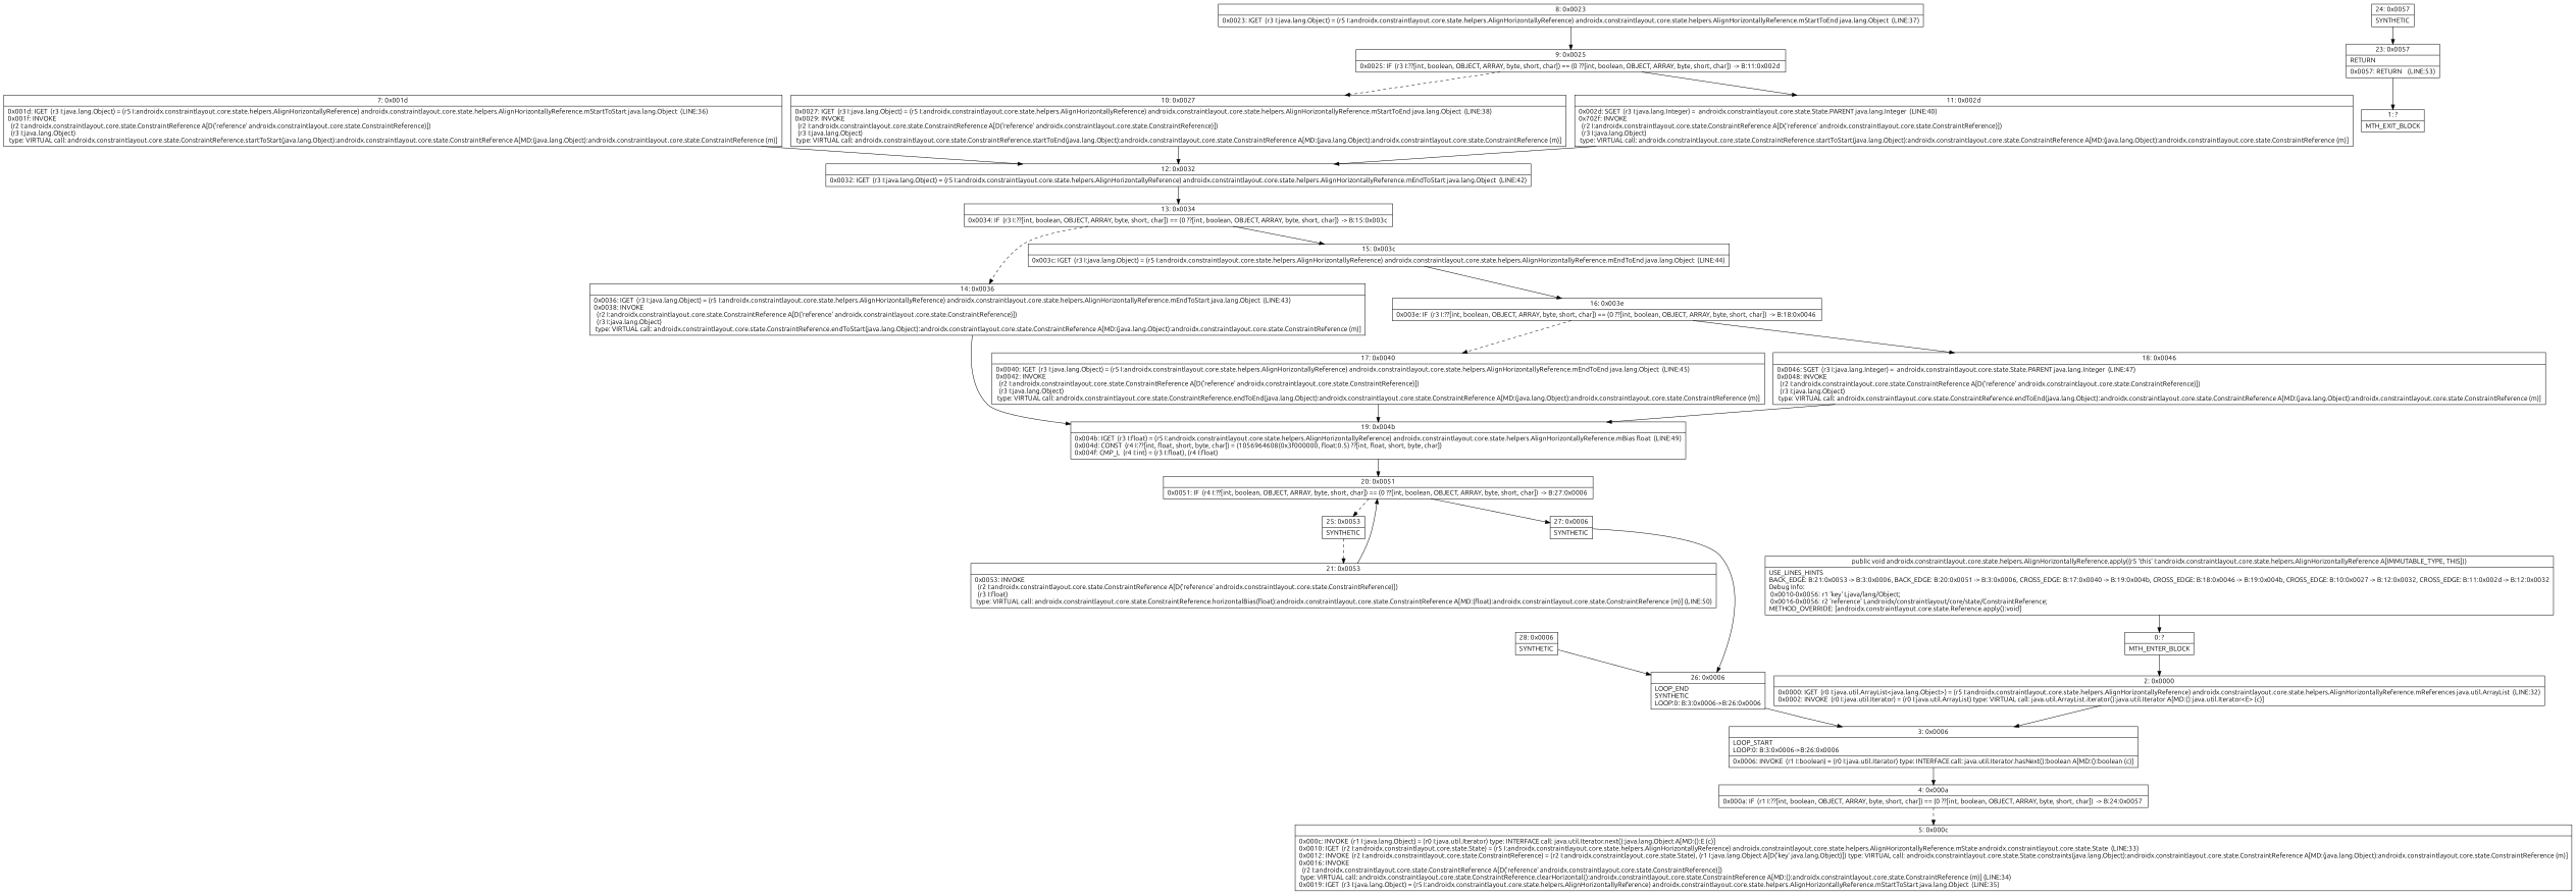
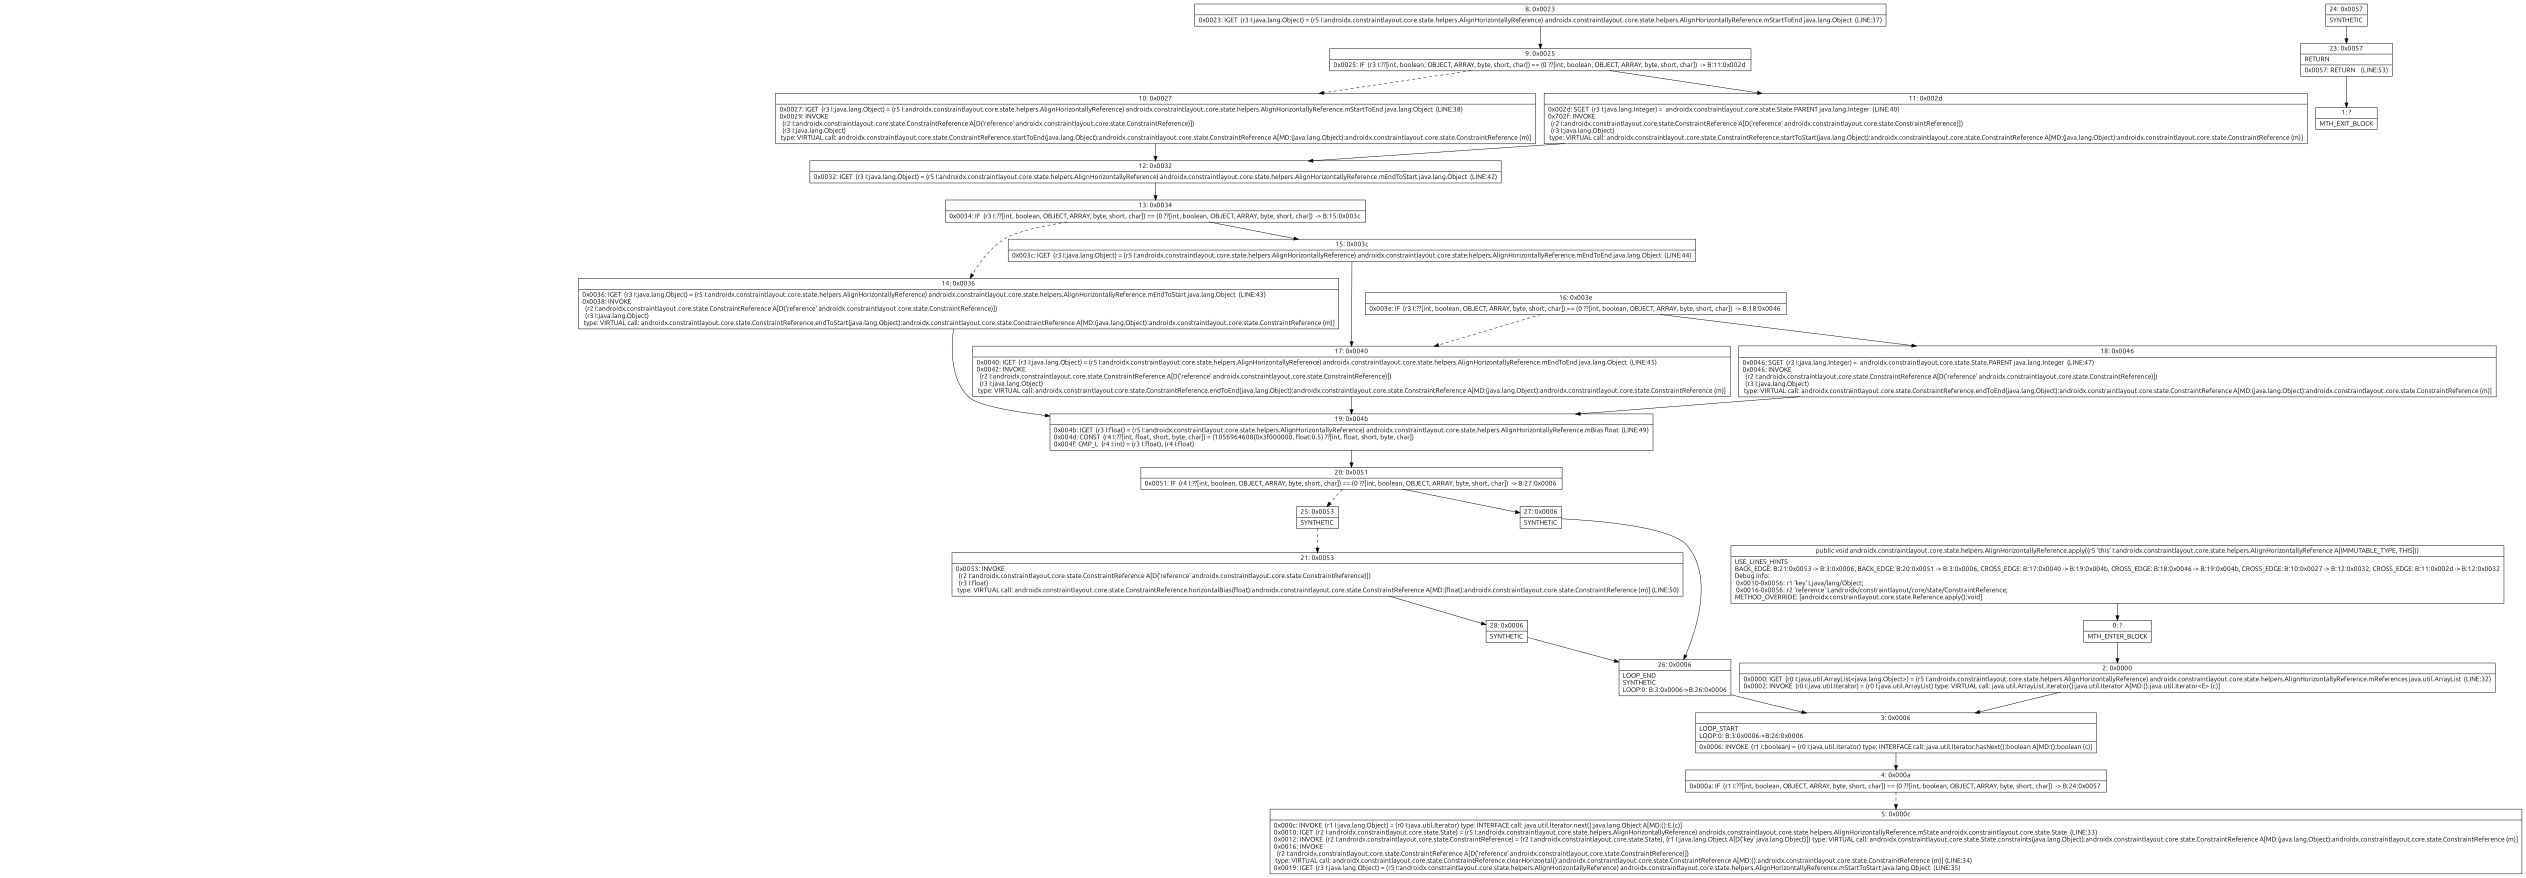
  digraph {
    fontname=Ubuntu
    node [fontname=Ubuntu shape=record]
    edge [fontname=Ubuntu]
    n1 [label="{0\:\ ?|MTH_ENTER_BLOCK\l}"]
    n2 [label="{2\:\ 0x0000|0x0000: IGET  (r0 I:java.util.ArrayList\<java.lang.Object\>) = (r5 I:androidx.constraintlayout.core.state.helpers.AlignHorizontallyReference) androidx.constraintlayout.core.state.helpers.AlignHorizontallyReference.mReferences java.util.ArrayList  (LINE:32)\l0x0002: INVOKE  (r0 I:java.util.Iterator) = (r0 I:java.util.ArrayList) type: VIRTUAL call: java.util.ArrayList.iterator():java.util.Iterator A[MD:():java.util.Iterator\<E\> (c)]\l}"]
    n3 [label="{3\:\ 0x0006|LOOP_START\lLOOP:0: B:3:0x0006\-\>B:26:0x0006\l|0x0006: INVOKE  (r1 I:boolean) = (r0 I:java.util.Iterator) type: INTERFACE call: java.util.Iterator.hasNext():boolean A[MD:():boolean (c)]\l}"]
    n4 [label="{4\:\ 0x000a|0x000a: IF  (r1 I:??[int, boolean, OBJECT, ARRAY, byte, short, char]) == (0 ??[int, boolean, OBJECT, ARRAY, byte, short, char])  \-\> B:24:0x0057 \l}"]
    n5 [label="{5\:\ 0x000c|0x000c: INVOKE  (r1 I:java.lang.Object) = (r0 I:java.util.Iterator) type: INTERFACE call: java.util.Iterator.next():java.lang.Object A[MD:():E (c)]\l0x0010: IGET  (r2 I:androidx.constraintlayout.core.state.State) = (r5 I:androidx.constraintlayout.core.state.helpers.AlignHorizontallyReference) androidx.constraintlayout.core.state.helpers.AlignHorizontallyReference.mState androidx.constraintlayout.core.state.State  (LINE:33)\l0x0012: INVOKE  (r2 I:androidx.constraintlayout.core.state.ConstraintReference) = (r2 I:androidx.constraintlayout.core.state.State), (r1 I:java.lang.Object A[D('key' java.lang.Object)]) type: VIRTUAL call: androidx.constraintlayout.core.state.State.constraints(java.lang.Object):androidx.constraintlayout.core.state.ConstraintReference A[MD:(java.lang.Object):androidx.constraintlayout.core.state.ConstraintReference (m)]\l0x0016: INVOKE  \l  (r2 I:androidx.constraintlayout.core.state.ConstraintReference A[D('reference' androidx.constraintlayout.core.state.ConstraintReference)])\l type: VIRTUAL call: androidx.constraintlayout.core.state.ConstraintReference.clearHorizontal():androidx.constraintlayout.core.state.ConstraintReference A[MD:():androidx.constraintlayout.core.state.ConstraintReference (m)] (LINE:34)\l0x0019: IGET  (r3 I:java.lang.Object) = (r5 I:androidx.constraintlayout.core.state.helpers.AlignHorizontallyReference) androidx.constraintlayout.core.state.helpers.AlignHorizontallyReference.mStartToStart java.lang.Object  (LINE:35)\l}"]
    n6 [label="{24\:\ 0x0057|SYNTHETIC\l}"]
    n7 [label="{23\:\ 0x0057|RETURN\l|0x0057: RETURN    (LINE:53)\l}"]
-   n8 [label="{7\:\ 0x001d|0x001d: IGET  (r3 I:java.lang.Object) = (r5 I:androidx.constraintlayout.core.state.helpers.AlignHorizontallyReference) androidx.constraintlayout.core.state.helpers.AlignHorizontallyReference.mStartToStart java.lang.Object  (LINE:36)\l0x001f: INVOKE  \l  (r2 I:androidx.constraintlayout.core.state.ConstraintReference A[D('reference' androidx.constraintlayout.core.state.ConstraintReference)])\l  (r3 I:java.lang.Object)\l type: VIRTUAL call: androidx.constraintlayout.core.state.ConstraintReference.startToStart(java.lang.Object):androidx.constraintlayout.core.state.ConstraintReference A[MD:(java.lang.Object):androidx.constraintlayout.core.state.ConstraintReference (m)]\l}"]
    n9 [label="{12\:\ 0x0032|0x0032: IGET  (r3 I:java.lang.Object) = (r5 I:androidx.constraintlayout.core.state.helpers.AlignHorizontallyReference) androidx.constraintlayout.core.state.helpers.AlignHorizontallyReference.mEndToStart java.lang.Object  (LINE:42)\l}"]
    n10 [label="{8\:\ 0x0023|0x0023: IGET  (r3 I:java.lang.Object) = (r5 I:androidx.constraintlayout.core.state.helpers.AlignHorizontallyReference) androidx.constraintlayout.core.state.helpers.AlignHorizontallyReference.mStartToEnd java.lang.Object  (LINE:37)\l}"]
    n11 [label="{9\:\ 0x0025|0x0025: IF  (r3 I:??[int, boolean, OBJECT, ARRAY, byte, short, char]) == (0 ??[int, boolean, OBJECT, ARRAY, byte, short, char])  \-\> B:11:0x002d \l}"]
    n12 [label="{13\:\ 0x0034|0x0034: IF  (r3 I:??[int, boolean, OBJECT, ARRAY, byte, short, char]) == (0 ??[int, boolean, OBJECT, ARRAY, byte, short, char])  \-\> B:15:0x003c \l}"]
    n13 [label="{14\:\ 0x0036|0x0036: IGET  (r3 I:java.lang.Object) = (r5 I:androidx.constraintlayout.core.state.helpers.AlignHorizontallyReference) androidx.constraintlayout.core.state.helpers.AlignHorizontallyReference.mEndToStart java.lang.Object  (LINE:43)\l0x0038: INVOKE  \l  (r2 I:androidx.constraintlayout.core.state.ConstraintReference A[D('reference' androidx.constraintlayout.core.state.ConstraintReference)])\l  (r3 I:java.lang.Object)\l type: VIRTUAL call: androidx.constraintlayout.core.state.ConstraintReference.endToStart(java.lang.Object):androidx.constraintlayout.core.state.ConstraintReference A[MD:(java.lang.Object):androidx.constraintlayout.core.state.ConstraintReference (m)]\l}"]
    n14 [label="{15\:\ 0x003c|0x003c: IGET  (r3 I:java.lang.Object) = (r5 I:androidx.constraintlayout.core.state.helpers.AlignHorizontallyReference) androidx.constraintlayout.core.state.helpers.AlignHorizontallyReference.mEndToEnd java.lang.Object  (LINE:44)\l}"]
    n15 [label="{19\:\ 0x004b|0x004b: IGET  (r3 I:float) = (r5 I:androidx.constraintlayout.core.state.helpers.AlignHorizontallyReference) androidx.constraintlayout.core.state.helpers.AlignHorizontallyReference.mBias float  (LINE:49)\l0x004d: CONST  (r4 I:??[int, float, short, byte, char]) = (1056964608(0x3f000000, float:0.5) ??[int, float, short, byte, char]) \l0x004f: CMP_L  (r4 I:int) = (r3 I:float), (r4 I:float) \l}"]
    n16 [label="{16\:\ 0x003e|0x003e: IF  (r3 I:??[int, boolean, OBJECT, ARRAY, byte, short, char]) == (0 ??[int, boolean, OBJECT, ARRAY, byte, short, char])  \-\> B:18:0x0046 \l}"]
    n17 [label="{20\:\ 0x0051|0x0051: IF  (r4 I:??[int, boolean, OBJECT, ARRAY, byte, short, char]) == (0 ??[int, boolean, OBJECT, ARRAY, byte, short, char])  \-\> B:27:0x0006 \l}"]
    n18 [label="{25\:\ 0x0053|SYNTHETIC\l}"]
    n19 [label="{27\:\ 0x0006|SYNTHETIC\l}"]
    n20 [label="{21\:\ 0x0053|0x0053: INVOKE  \l  (r2 I:androidx.constraintlayout.core.state.ConstraintReference A[D('reference' androidx.constraintlayout.core.state.ConstraintReference)])\l  (r3 I:float)\l type: VIRTUAL call: androidx.constraintlayout.core.state.ConstraintReference.horizontalBias(float):androidx.constraintlayout.core.state.ConstraintReference A[MD:(float):androidx.constraintlayout.core.state.ConstraintReference (m)] (LINE:50)\l}"]
    n21 [label="{26\:\ 0x0006|LOOP_END\lSYNTHETIC\lLOOP:0: B:3:0x0006\-\>B:26:0x0006\l}"]
    n22 [label="{28\:\ 0x0006|SYNTHETIC\l}"]
    n23 [label="{17\:\ 0x0040|0x0040: IGET  (r3 I:java.lang.Object) = (r5 I:androidx.constraintlayout.core.state.helpers.AlignHorizontallyReference) androidx.constraintlayout.core.state.helpers.AlignHorizontallyReference.mEndToEnd java.lang.Object  (LINE:45)\l0x0042: INVOKE  \l  (r2 I:androidx.constraintlayout.core.state.ConstraintReference A[D('reference' androidx.constraintlayout.core.state.ConstraintReference)])\l  (r3 I:java.lang.Object)\l type: VIRTUAL call: androidx.constraintlayout.core.state.ConstraintReference.endToEnd(java.lang.Object):androidx.constraintlayout.core.state.ConstraintReference A[MD:(java.lang.Object):androidx.constraintlayout.core.state.ConstraintReference (m)]\l}"]
-   n24 [label="{18\:\ 0x0046|0x0046: SGET  (r3 I:java.lang.Integer) =  androidx.constraintlayout.core.state.State.PARENT java.lang.Integer  (LINE:47)\l0x0048: INVOKE  \l  (r2 I:androidx.constraintlayout.core.state.ConstraintReference A[D('reference' androidx.constraintlayout.core.state.ConstraintReference)])\l  (r3 I:java.lang.Object)\l type: VIRTUAL call: androidx.constraintlayout.core.state.ConstraintReference.endToEnd(java.lang.Object):androidx.constraintlayout.core.state.ConstraintReference A[MD:(java.lang.Object):androidx.constraintlayout.core.state.ConstraintReference (m)]\l}"]
+   n24 [label="{18\:\ 0x0046|0x0046: SGET  (r3 I:java.lang.Integer) =  androidx.constraintlayout.core.state.State.PARENT java.lang.Integer  (LINE:47)\l0x0046: INVOKE  \l  (r2 I:androidx.constraintlayout.core.state.ConstraintReference A[D('reference' androidx.constraintlayout.core.state.ConstraintReference)])\l  (r3 I:java.lang.Object)\l type: VIRTUAL call: androidx.constraintlayout.core.state.ConstraintReference.endToEnd(java.lang.Object):androidx.constraintlayout.core.state.ConstraintReference A[MD:(java.lang.Object):androidx.constraintlayout.core.state.ConstraintReference (m)]\l}"]
    n25 [label="{10\:\ 0x0027|0x0027: IGET  (r3 I:java.lang.Object) = (r5 I:androidx.constraintlayout.core.state.helpers.AlignHorizontallyReference) androidx.constraintlayout.core.state.helpers.AlignHorizontallyReference.mStartToEnd java.lang.Object  (LINE:38)\l0x0029: INVOKE  \l  (r2 I:androidx.constraintlayout.core.state.ConstraintReference A[D('reference' androidx.constraintlayout.core.state.ConstraintReference)])\l  (r3 I:java.lang.Object)\l type: VIRTUAL call: androidx.constraintlayout.core.state.ConstraintReference.startToEnd(java.lang.Object):androidx.constraintlayout.core.state.ConstraintReference A[MD:(java.lang.Object):androidx.constraintlayout.core.state.ConstraintReference (m)]\l}"]
    n26 [label="{11\:\ 0x002d|0x002d: SGET  (r3 I:java.lang.Integer) =  androidx.constraintlayout.core.state.State.PARENT java.lang.Integer  (LINE:40)\l0x702f: INVOKE  \l  (r2 I:androidx.constraintlayout.core.state.ConstraintReference A[D('reference' androidx.constraintlayout.core.state.ConstraintReference)])\l  (r3 I:java.lang.Object)\l type: VIRTUAL call: androidx.constraintlayout.core.state.ConstraintReference.startToStart(java.lang.Object):androidx.constraintlayout.core.state.ConstraintReference A[MD:(java.lang.Object):androidx.constraintlayout.core.state.ConstraintReference (m)]\l}"]
    n27 [label="{1\:\ ?|MTH_EXIT_BLOCK\l}"]
    n28 [label="{public void androidx.constraintlayout.core.state.helpers.AlignHorizontallyReference.apply((r5 'this' I:androidx.constraintlayout.core.state.helpers.AlignHorizontallyReference A[IMMUTABLE_TYPE, THIS]))  | USE_LINES_HINTS\lBACK_EDGE: B:21:0x0053 \-\> B:3:0x0006, BACK_EDGE: B:20:0x0051 \-\> B:3:0x0006, CROSS_EDGE: B:17:0x0040 \-\> B:19:0x004b, CROSS_EDGE: B:18:0x0046 \-\> B:19:0x004b, CROSS_EDGE: B:10:0x0027 \-\> B:12:0x0032, CROSS_EDGE: B:11:0x002d \-\> B:12:0x0032\lDebug Info:\l  0x0010\-0x0056: r1 'key' Ljava\/lang\/Object;\l  0x0016\-0x0056: r2 'reference' Landroidx\/constraintlayout\/core\/state\/ConstraintReference;\lMETHOD_OVERRIDE: [androidx.constraintlayout.core.state.Reference.apply():void]\l}"]
    n1 -> n2
    n2 -> n3
    n3 -> n4
    n4 -> n5 [style=dashed]
    n6 -> n7
    n7 -> n27
-   n8 -> n9
    n9 -> n12
    n10 -> n11
    n11 -> n25 [style=dashed]
    n11 -> n26
    n12 -> n13 [style=dashed]
    n12 -> n14
    n13 -> n15
-   n14 -> n16
+   n14 -> n23
    n15 -> n17
    n16 -> n23 [style=dashed]
    n16 -> n24
    n17 -> n18 [style=dashed]
    n17 -> n19
    n18 -> n20 [style=dashed]
    n19 -> n21
-   n20 -> n17
+   n20 -> n22
    n21 -> n3
    n22 -> n21
    n23 -> n15
    n24 -> n15
    n25 -> n9
    n26 -> n9
    n28 -> n1
  }
